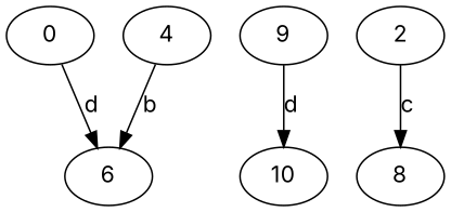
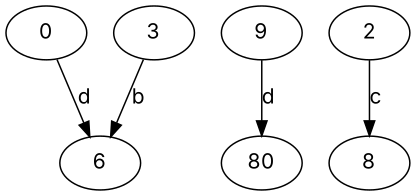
  strict digraph {
    fontname=Inter
    node [fontname=Inter]
    edge [fontname=Inter]
    0
    6
    n3 [label=9]
-   10
+   10 [label=80]
    2
    8
-   3 [label=4]
+   3
    0 -> 6 [label=d]
    n3 -> 10 [label=d]
    2 -> 8 [label=c]
    3 -> 6 [label=b]
  }
